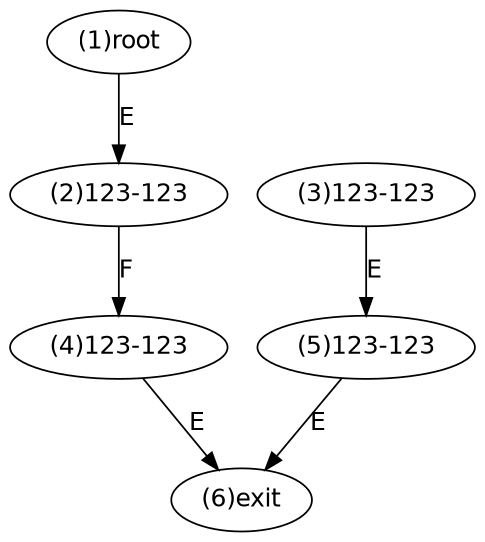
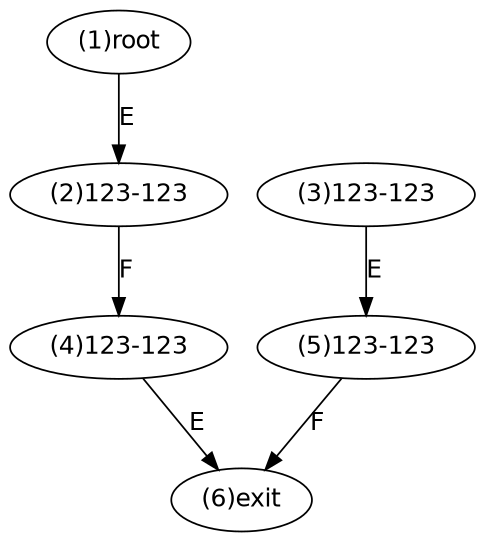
  digraph {
    fontname="DejaVu Sans"
    node [fontname="DejaVu Sans"]
    edge [fontname="DejaVu Sans"]
    n1 [label="(1)root"]
    n2 [label="(2)123-123"]
    n3 [label="(4)123-123"]
    n4 [label="(3)123-123"]
    n5 [label="(5)123-123"]
    n6 [label="(6)exit"]
    n1 -> n2 [label=E]
    n2 -> n3 [label=F]
    n3 -> n6 [label=E]
    n4 -> n5 [label=E]
-   n5 -> n6 [label=E]
+   n5 -> n6 [label=F]
  }
